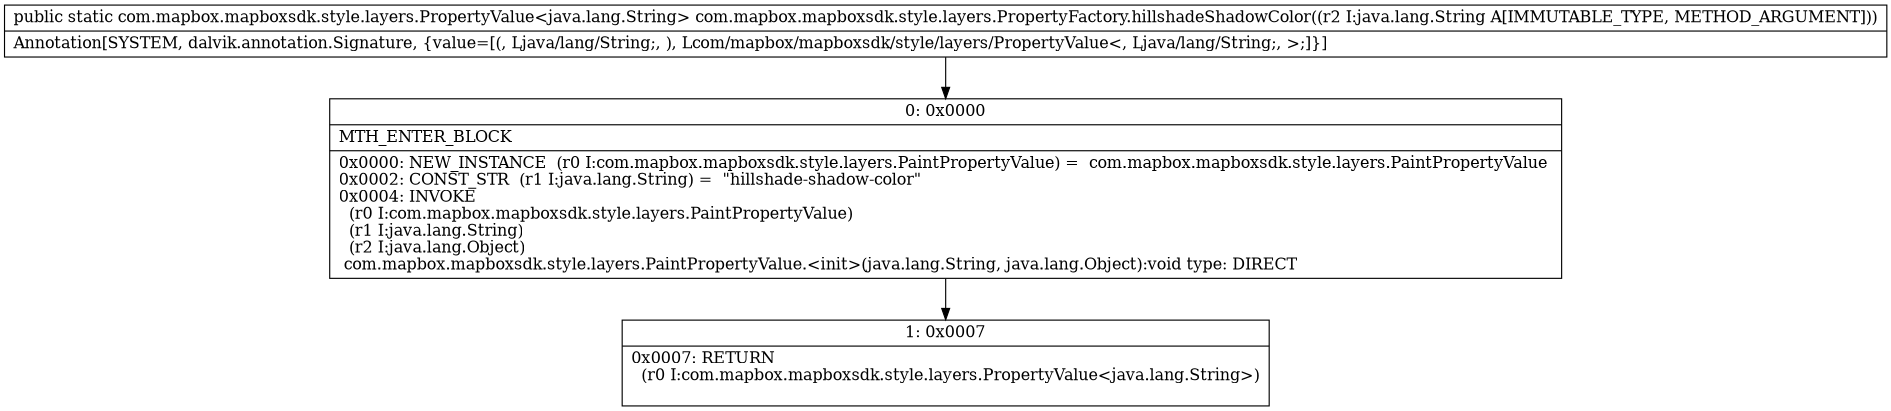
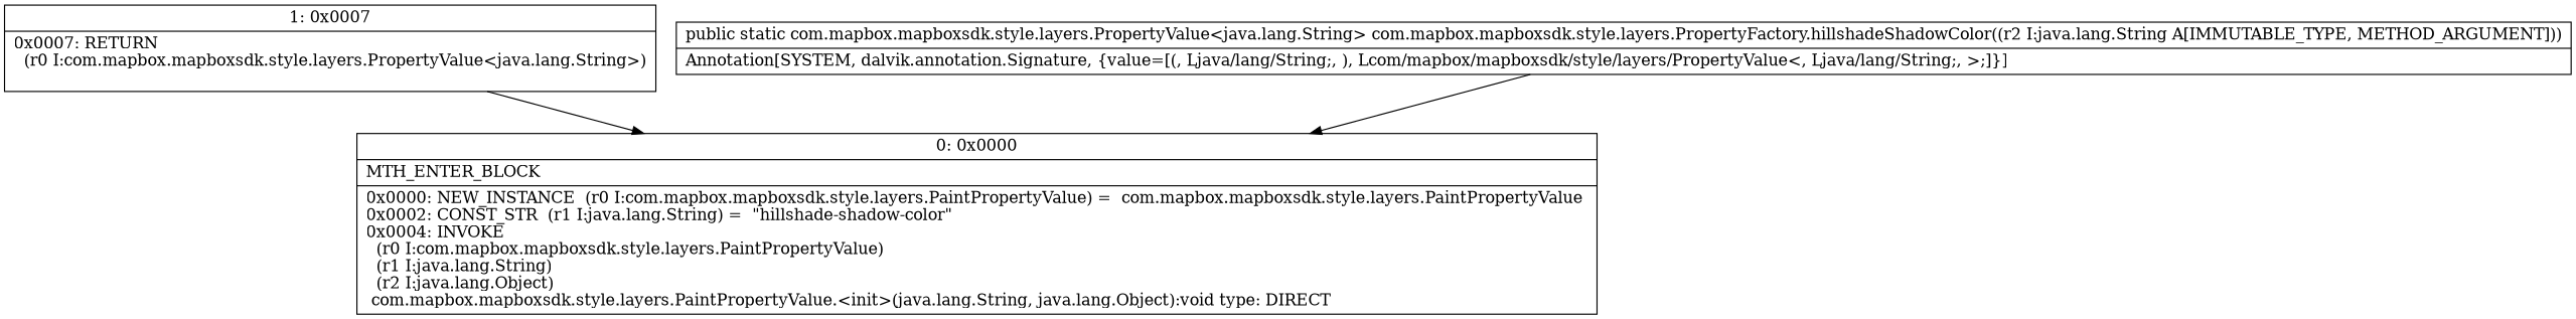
  digraph {
    node [shape=record]
    n1 [label="{0\:\ 0x0000|MTH_ENTER_BLOCK\l|0x0000: NEW_INSTANCE  (r0 I:com.mapbox.mapboxsdk.style.layers.PaintPropertyValue) =  com.mapbox.mapboxsdk.style.layers.PaintPropertyValue \l0x0002: CONST_STR  (r1 I:java.lang.String) =  \"hillshade\-shadow\-color\" \l0x0004: INVOKE  \l  (r0 I:com.mapbox.mapboxsdk.style.layers.PaintPropertyValue)\l  (r1 I:java.lang.String)\l  (r2 I:java.lang.Object)\l com.mapbox.mapboxsdk.style.layers.PaintPropertyValue.\<init\>(java.lang.String, java.lang.Object):void type: DIRECT \l}"]
    n2 [label="{1\:\ 0x0007|0x0007: RETURN  \l  (r0 I:com.mapbox.mapboxsdk.style.layers.PropertyValue\<java.lang.String\>)\l \l}"]
    n3 [label="{public static com.mapbox.mapboxsdk.style.layers.PropertyValue\<java.lang.String\> com.mapbox.mapboxsdk.style.layers.PropertyFactory.hillshadeShadowColor((r2 I:java.lang.String A[IMMUTABLE_TYPE, METHOD_ARGUMENT]))  | Annotation[SYSTEM, dalvik.annotation.Signature, \{value=[(, Ljava\/lang\/String;, ), Lcom\/mapbox\/mapboxsdk\/style\/layers\/PropertyValue\<, Ljava\/lang\/String;, \>;]\}]\l}"]
-   n1 -> n2
+   n2 -> n1
    n3 -> n1
  }
